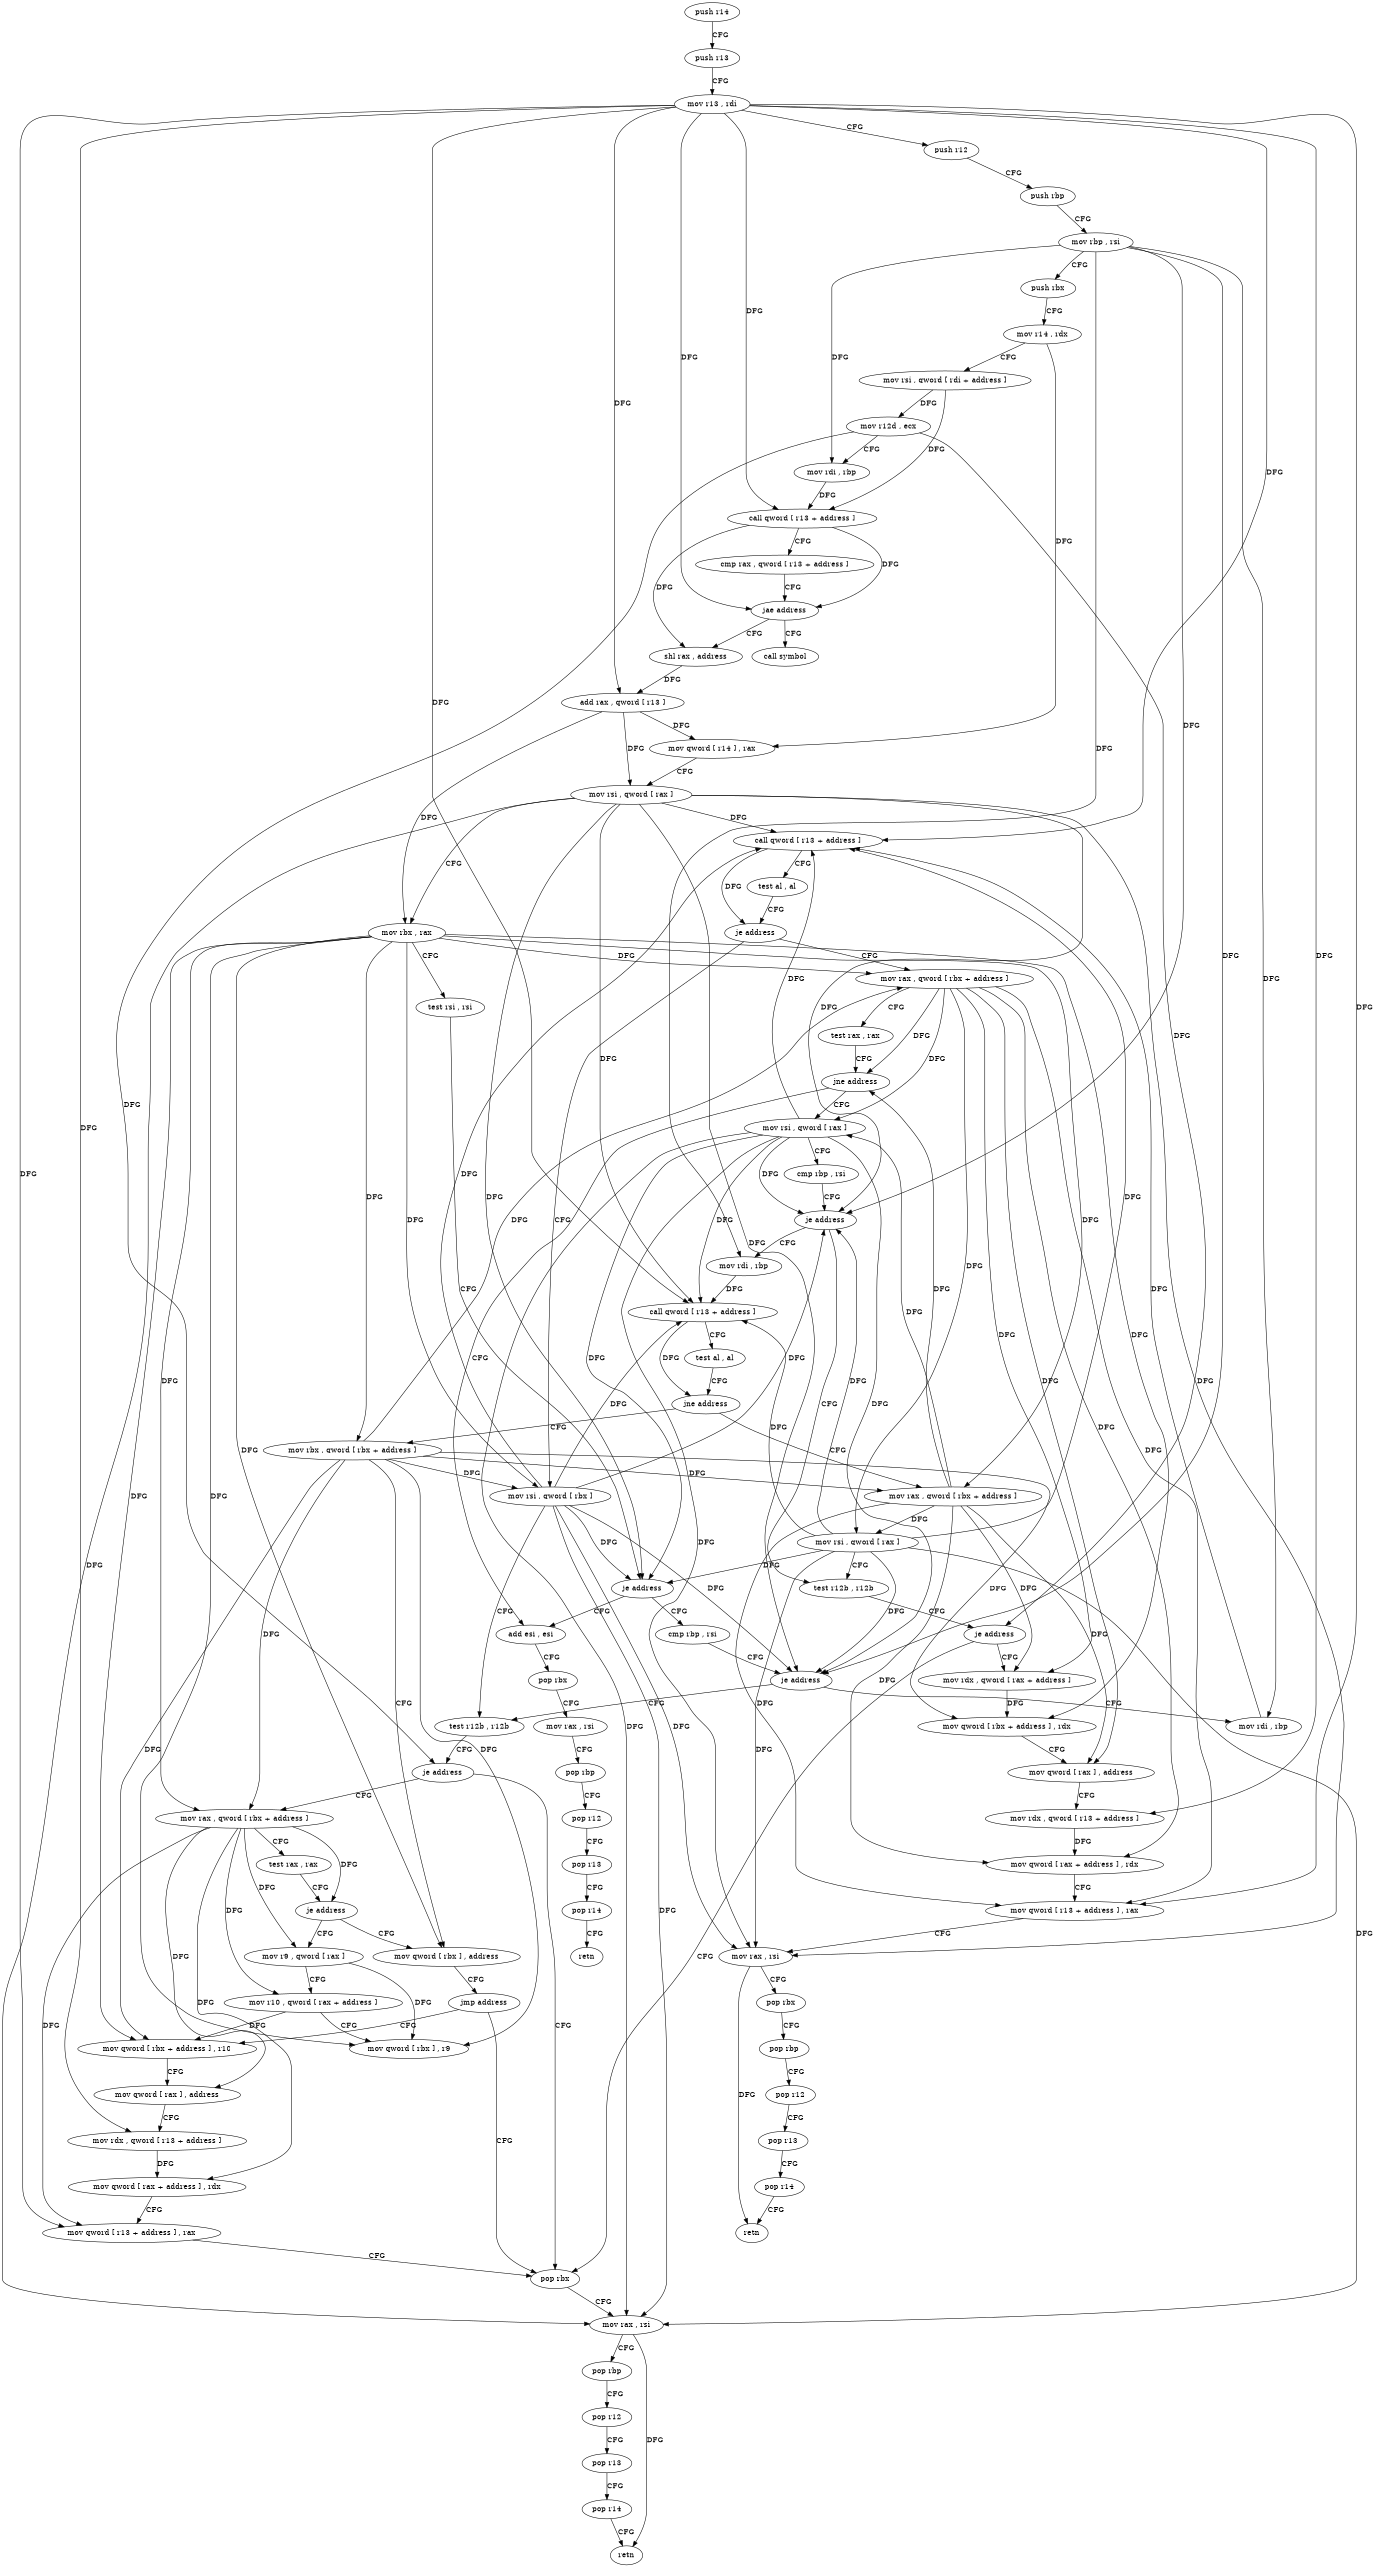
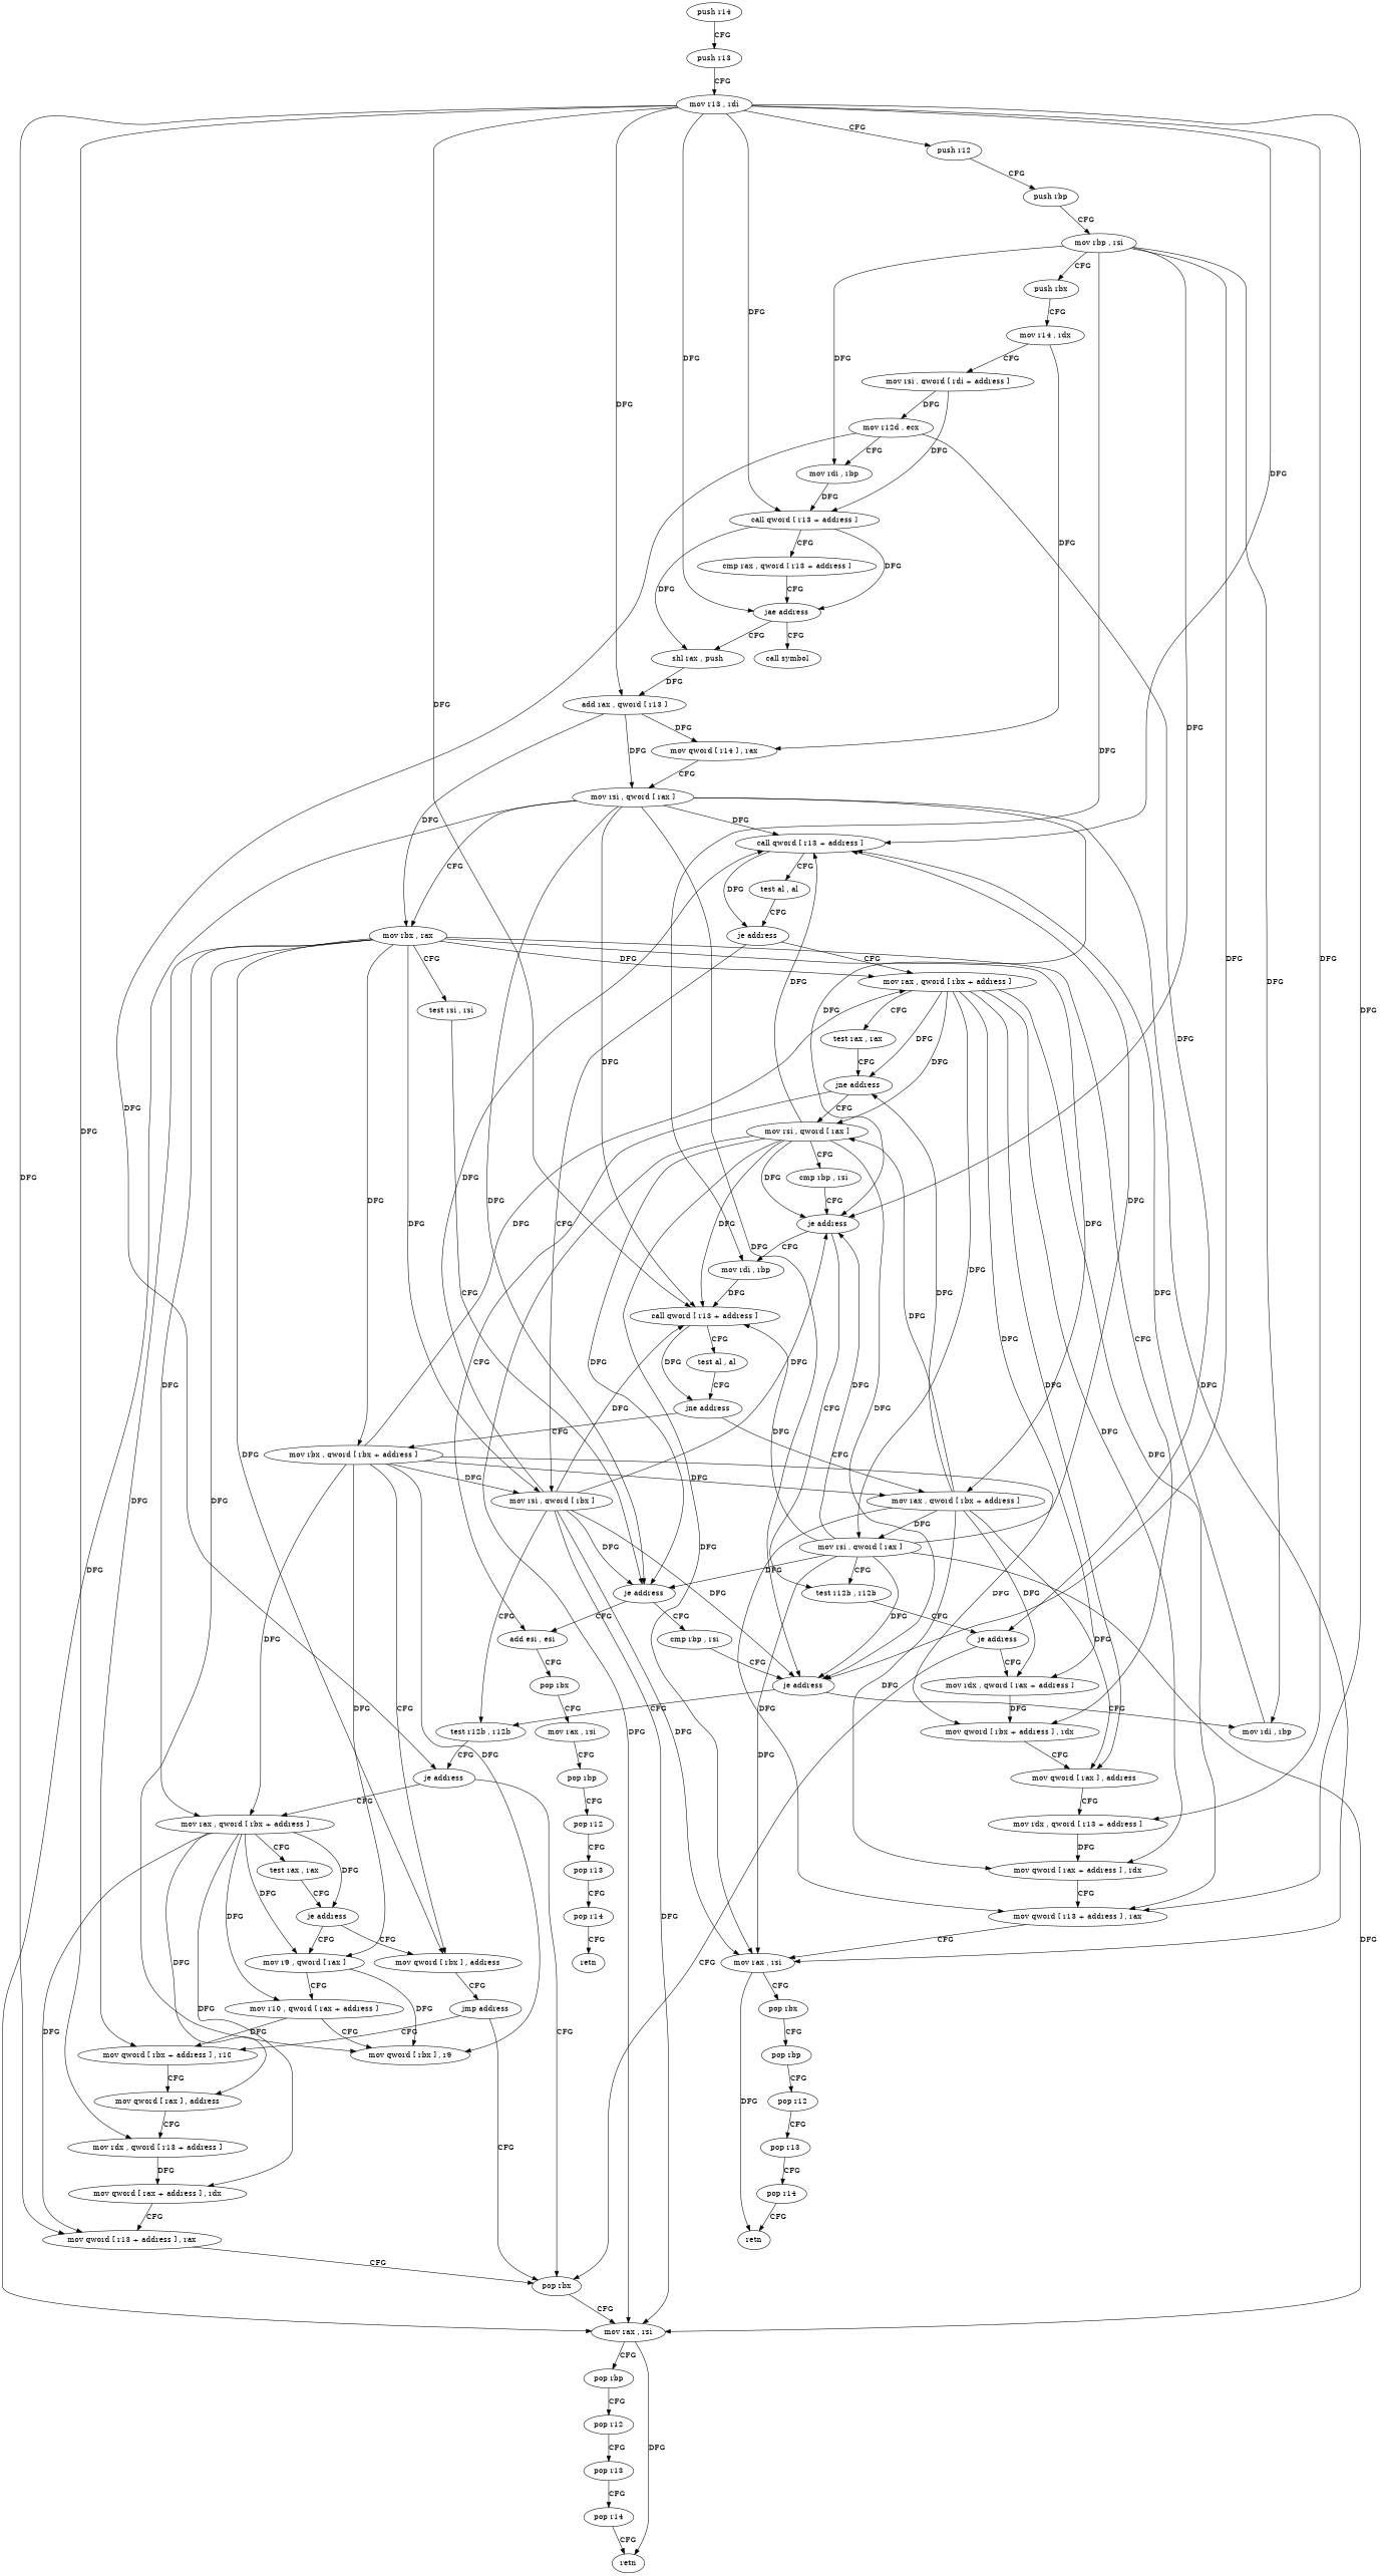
  digraph {
    n1 [label="push r14"]
    n2 [label="push r13"]
    n3 [label="mov r13 , rdi"]
    n4 [label="push r12"]
    n5 [label="call qword [ r13 + address ]"]
    n6 [label="jae address"]
    n7 [label="add rax , qword [ r13 ]"]
    n8 [label="call qword [ r13 + address ]"]
    n9 [label="mov rdx , qword [ r13 + address ]"]
    n10 [label="mov qword [ r13 + address ] , rax"]
    n11 [label="call qword [ r13 + address ]"]
    n12 [label="mov rdx , qword [ r13 + address ]"]
    n13 [label="mov qword [ r13 + address ] , rax"]
    n14 [label="push rbp"]
    n15 [label="cmp rax , qword [ r13 + address ]"]
-   n16 [label="shl rax , address"]
+   n16 [label="shl rax , push"]
    n17 [label="call symbol"]
    n18 [label="mov qword [ r14 ] , rax"]
    n19 [label="mov rsi , qword [ rax ]"]
    n20 [label="mov rbx , rax"]
    n21 [label="test al , al"]
    n22 [label="je address"]
    n23 [label="mov qword [ rax + address ] , rdx"]
    n24 [label="pop rbx"]
    n25 [label="test al , al"]
    n26 [label="jne address"]
    n27 [label="mov qword [ rax + address ] , rdx"]
    n28 [label="mov rax , rsi"]
    n29 [label="mov rbp , rsi"]
    n30 [label="push rbx"]
    n31 [label="mov rdi , rbp"]
    n32 [label="je address"]
    n33 [label="mov rdi , rbp"]
    n34 [label="je address"]
    n35 [label="mov rdi , rbp"]
    n36 [label="mov r14 , rdx"]
    n37 [label="test r12b , r12b"]
    n38 [label="test r12b , r12b"]
    n39 [label="mov rsi , qword [ rdi + address ]"]
    n40 [label="mov r12d , ecx"]
    n41 [label="je address"]
    n42 [label="je address"]
    n43 [label="mov rax , qword [ rbx + address ]"]
    n44 [label="mov rdx , qword [ rax + address ]"]
    n45 [label="je address"]
    n46 [label="mov rax , rsi"]
    n47 [label="test rsi , rsi"]
    n48 [label="mov rax , qword [ rbx + address ]"]
    n49 [label="mov rsi , qword [ rbx ]"]
    n50 [label="mov qword [ rbx ] , address"]
    n51 [label="mov qword [ rbx ] , r9"]
    n52 [label="mov qword [ rbx + address ] , r10"]
    n53 [label="mov rax , qword [ rbx + address ]"]
    n54 [label="mov rbx , qword [ rbx + address ]"]
    n55 [label="mov qword [ rbx + address ] , rdx"]
    n56 [label="add esi , esi"]
    n57 [label="cmp rbp , rsi"]
    n58 [label="pop rbp"]
    n59 [label=retn]
    n60 [label="pop rbx"]
    n61 [label=retn]
    n62 [label="test rax , rax"]
    n63 [label="je address"]
    n64 [label="mov r9 , qword [ rax ]"]
    n65 [label="mov r10 , qword [ rax + address ]"]
    n66 [label="mov qword [ rax ] , address"]
    n67 [label="test rax , rax"]
    n68 [label="jne address"]
    n69 [label="mov rsi , qword [ rax ]"]
    n70 [label="mov qword [ rax ] , address"]
    n71 [label="mov rsi , qword [ rax ]"]
    n72 [label="jmp address"]
    n73 [label="pop rbx"]
    n74 [label="mov rax , rsi"]
    n75 [label="pop rbp"]
    n76 [label="pop r12"]
    n77 [label="pop r13"]
    n78 [label="pop r14"]
    n79 [label=retn]
    n80 [label="cmp rbp , rsi"]
    n81 [label="pop r12"]
    n82 [label="pop r13"]
    n83 [label="pop r14"]
    n84 [label="pop rbp"]
    n85 [label="pop r12"]
    n86 [label="pop r13"]
    n87 [label="pop r14"]
    n1 -> n2 [label=CFG]
    n2 -> n3 [label=CFG]
    n3 -> n4 [label=CFG]
    n3 -> n5 [label=DFG]
    n3 -> n6 [label=DFG]
    n3 -> n7 [label=DFG]
    n3 -> n8 [label=DFG]
    n3 -> n9 [label=DFG]
    n3 -> n10 [label=DFG]
    n3 -> n11 [label=DFG]
    n3 -> n12 [label=DFG]
    n3 -> n13 [label=DFG]
    n4 -> n14 [label=CFG]
    n5 -> n6 [label=DFG]
    n5 -> n15 [label=CFG]
    n5 -> n16 [label=DFG]
    n6 -> n16 [label=CFG]
    n6 -> n17 [label=CFG]
    n7 -> n18 [label=DFG]
    n7 -> n19 [label=DFG]
    n7 -> n20 [label=DFG]
    n8 -> n21 [label=CFG]
    n8 -> n22 [label=DFG]
    n9 -> n23 [label=DFG]
    n10 -> n24 [label=CFG]
    n11 -> n25 [label=CFG]
    n11 -> n26 [label=DFG]
    n12 -> n27 [label=DFG]
    n13 -> n28 [label=CFG]
    n14 -> n29 [label=CFG]
    n15 -> n6 [label=CFG]
    n16 -> n7 [label=DFG]
    n18 -> n19 [label=CFG]
    n19 -> n8 [label=DFG]
    n19 -> n11 [label=DFG]
    n19 -> n20 [label=CFG]
    n19 -> n28 [label=DFG]
    n19 -> n32 [label=DFG]
    n19 -> n34 [label=DFG]
    n19 -> n45 [label=DFG]
    n19 -> n46 [label=DFG]
    n20 -> n43 [label=DFG]
    n20 -> n47 [label=CFG]
    n20 -> n48 [label=DFG]
    n20 -> n49 [label=DFG]
    n20 -> n50 [label=DFG]
    n20 -> n51 [label=DFG]
    n20 -> n52 [label=DFG]
    n20 -> n53 [label=DFG]
    n20 -> n54 [label=DFG]
-   n20 -> n55 [label=DFG]
+   n20 -> n55 [label=CFG]
    n21 -> n22 [label=CFG]
    n22 -> n48 [label=CFG]
    n22 -> n49 [label=CFG]
    n23 -> n10 [label=CFG]
    n24 -> n46 [label=CFG]
    n25 -> n26 [label=CFG]
    n26 -> n53 [label=CFG]
    n26 -> n54 [label=CFG]
    n27 -> n13 [label=CFG]
    n28 -> n60 [label=CFG]
    n28 -> n61 [label=DFG]
    n29 -> n30 [label=CFG]
    n29 -> n31 [label=DFG]
    n29 -> n32 [label=DFG]
    n29 -> n33 [label=DFG]
    n29 -> n34 [label=DFG]
    n29 -> n35 [label=DFG]
    n30 -> n36 [label=CFG]
    n31 -> n5 [label=DFG]
    n32 -> n33 [label=CFG]
    n32 -> n37 [label=CFG]
    n33 -> n8 [label=DFG]
    n34 -> n35 [label=CFG]
    n34 -> n38 [label=CFG]
    n35 -> n11 [label=DFG]
    n36 -> n18 [label=DFG]
    n36 -> n39 [label=CFG]
    n37 -> n41 [label=CFG]
    n38 -> n42 [label=CFG]
    n39 -> n5 [label=DFG]
    n39 -> n40 [label=DFG]
    n40 -> n31 [label=CFG]
    n40 -> n41 [label=DFG]
    n40 -> n42 [label=DFG]
    n41 -> n24 [label=CFG]
    n41 -> n43 [label=CFG]
    n42 -> n24 [label=CFG]
    n42 -> n44 [label=CFG]
    n43 -> n10 [label=DFG]
    n43 -> n23 [label=DFG]
    n43 -> n62 [label=CFG]
    n43 -> n63 [label=DFG]
    n43 -> n64 [label=DFG]
    n43 -> n65 [label=DFG]
    n43 -> n66 [label=DFG]
    n44 -> n55 [label=DFG]
    n45 -> n56 [label=CFG]
    n45 -> n57 [label=CFG]
    n46 -> n58 [label=CFG]
    n46 -> n59 [label=DFG]
    n47 -> n45 [label=CFG]
    n48 -> n13 [label=DFG]
    n48 -> n27 [label=DFG]
    n48 -> n44 [label=DFG]
    n48 -> n67 [label=CFG]
    n48 -> n68 [label=DFG]
    n48 -> n69 [label=DFG]
    n48 -> n70 [label=DFG]
    n48 -> n71 [label=DFG]
    n49 -> n8 [label=DFG]
    n49 -> n11 [label=DFG]
    n49 -> n28 [label=DFG]
    n49 -> n32 [label=DFG]
    n49 -> n34 [label=DFG]
    n49 -> n37 [label=CFG]
    n49 -> n45 [label=DFG]
    n49 -> n46 [label=DFG]
    n50 -> n72 [label=CFG]
    n52 -> n66 [label=CFG]
    n53 -> n13 [label=DFG]
    n53 -> n27 [label=DFG]
    n53 -> n44 [label=DFG]
    n53 -> n68 [label=DFG]
    n53 -> n69 [label=DFG]
    n53 -> n70 [label=DFG]
    n53 -> n71 [label=DFG]
    n54 -> n43 [label=DFG]
    n54 -> n48 [label=DFG]
    n54 -> n49 [label=DFG]
    n54 -> n50 [label=CFG]
    n54 -> n51 [label=DFG]
-   n54 -> n52 [label=DFG]
+   n54 -> n64 [label=DFG]
    n54 -> n53 [label=DFG]
    n54 -> n55 [label=DFG]
    n55 -> n70 [label=CFG]
    n56 -> n73 [label=CFG]
    n57 -> n32 [label=CFG]
    n58 -> n81 [label=CFG]
    n60 -> n84 [label=CFG]
    n62 -> n63 [label=CFG]
    n63 -> n50 [label=CFG]
    n63 -> n64 [label=CFG]
    n64 -> n51 [label=DFG]
    n64 -> n65 [label=CFG]
    n65 -> n51 [label=CFG]
    n65 -> n52 [label=DFG]
    n66 -> n9 [label=CFG]
    n67 -> n68 [label=CFG]
    n68 -> n56 [label=CFG]
    n68 -> n69 [label=CFG]
    n69 -> n8 [label=DFG]
    n69 -> n11 [label=DFG]
    n69 -> n28 [label=DFG]
    n69 -> n32 [label=DFG]
    n69 -> n34 [label=DFG]
    n69 -> n45 [label=DFG]
    n69 -> n46 [label=DFG]
    n69 -> n80 [label=CFG]
    n70 -> n12 [label=CFG]
    n71 -> n8 [label=DFG]
    n71 -> n11 [label=DFG]
    n71 -> n28 [label=DFG]
    n71 -> n32 [label=DFG]
    n71 -> n34 [label=DFG]
    n71 -> n38 [label=CFG]
    n71 -> n45 [label=DFG]
    n71 -> n46 [label=DFG]
    n72 -> n24 [label=CFG]
    n72 -> n52 [label=CFG]
    n73 -> n74 [label=CFG]
    n74 -> n75 [label=CFG]
    n75 -> n76 [label=CFG]
    n76 -> n77 [label=CFG]
    n77 -> n78 [label=CFG]
    n78 -> n79 [label=CFG]
    n80 -> n34 [label=CFG]
    n81 -> n82 [label=CFG]
    n82 -> n83 [label=CFG]
    n83 -> n59 [label=CFG]
    n84 -> n85 [label=CFG]
    n85 -> n86 [label=CFG]
    n86 -> n87 [label=CFG]
    n87 -> n61 [label=CFG]
  }
